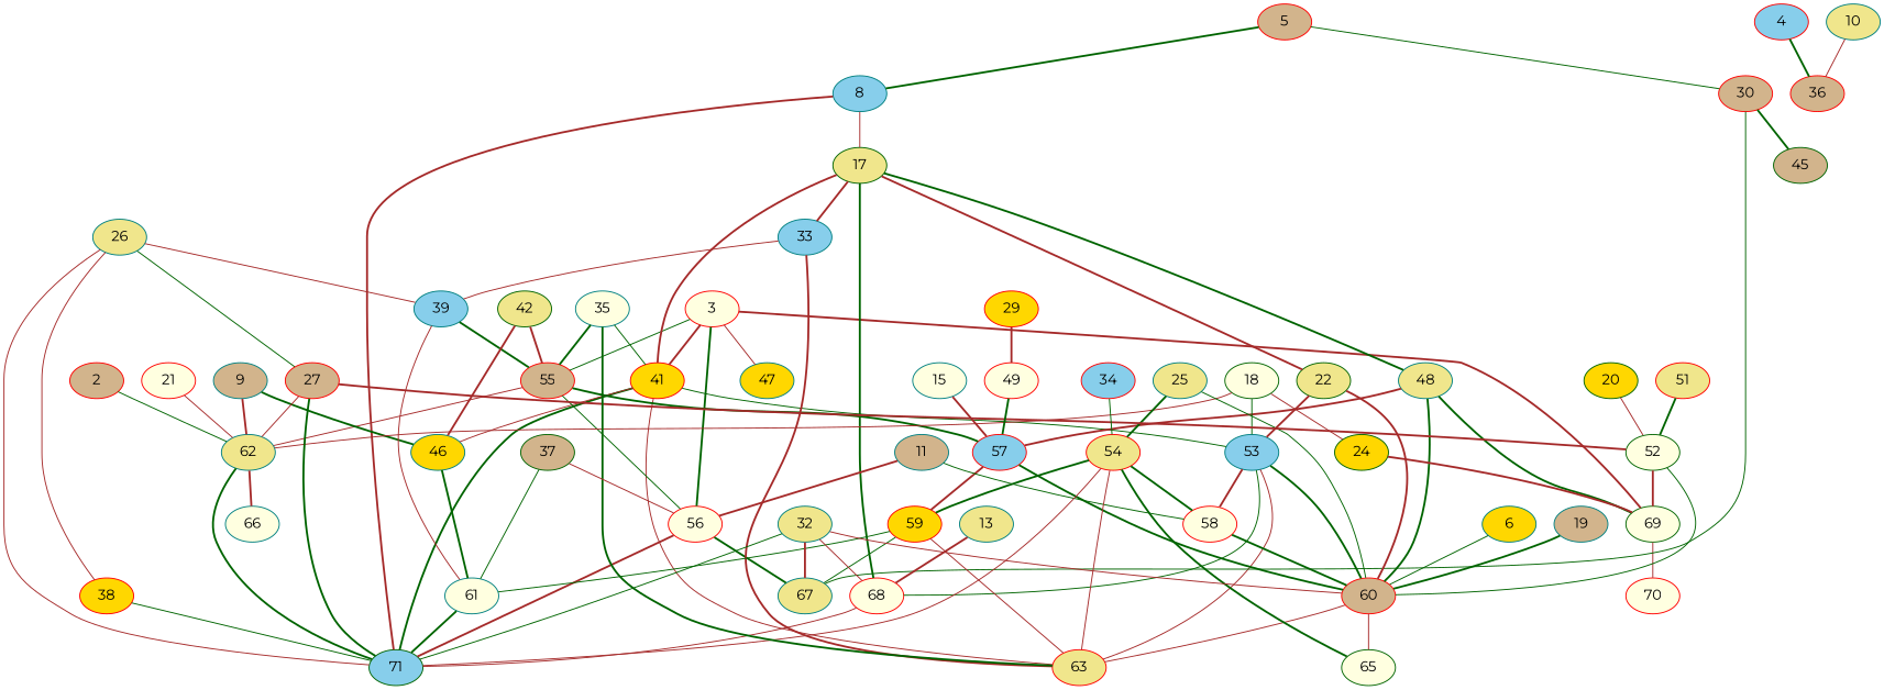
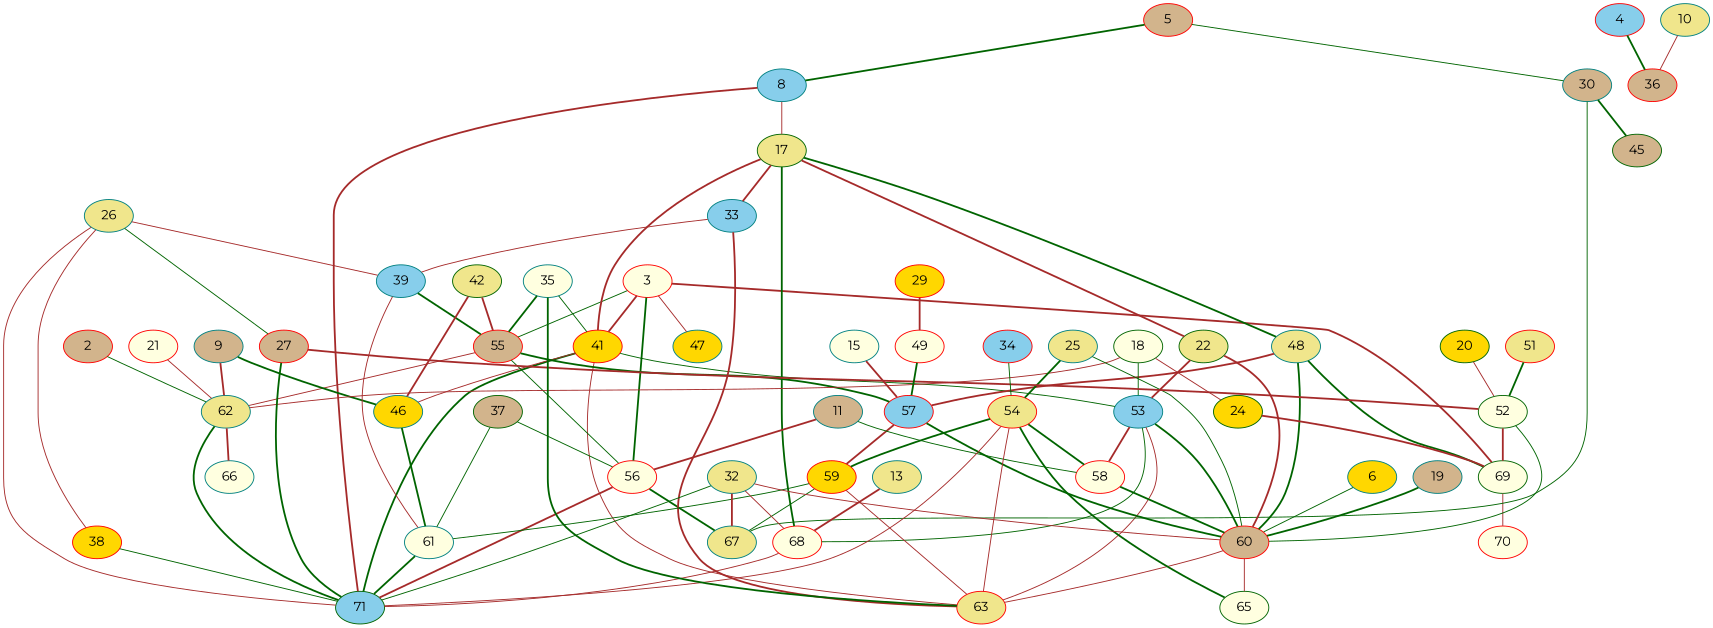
  graph {
    fontname=Montserrat
    node [color=red fillcolor=lightyellow fontname=Montserrat style=filled]
    edge [color=brown fontname=Montserrat style=bold weight=1.0]
    2 [fillcolor=tan]
    62 [color=teal fillcolor=khaki]
    66 [color=teal]
    71 [color=darkgreen fillcolor=skyblue]
    41 [fillcolor=gold]
    3
    47 [color=teal fillcolor=gold]
    55 [fillcolor=tan]
    56
    69 [color=darkgreen]
    n11 [color=teal fillcolor=gold label=46]
    53 [color=teal fillcolor=skyblue]
    63 [fillcolor=khaki]
    57 [fillcolor=skyblue]
    67 [color=teal fillcolor=khaki]
    70
    4 [fillcolor=skyblue]
    36 [fillcolor=tan]
    5 [fillcolor=tan]
    8 [color=teal fillcolor=skyblue]
-   30 [fillcolor=tan]
+   30 [color=teal fillcolor=tan]
    17 [color=darkgreen fillcolor=khaki]
    45 [color=darkgreen fillcolor=tan]
    6 [color=teal fillcolor=gold]
    60 [fillcolor=tan]
    65 [color=darkgreen]
    68
    22 [color=darkgreen fillcolor=khaki]
    33 [color=teal fillcolor=skyblue]
    48 [color=teal fillcolor=khaki]
    9 [color=teal fillcolor=tan]
    61 [color=teal]
    10 [color=teal fillcolor=khaki]
    11 [color=teal fillcolor=tan]
    58
    13 [color=teal fillcolor=khaki]
    15 [color=teal]
    59 [fillcolor=gold]
    39 [color=teal fillcolor=skyblue]
    18 [color=darkgreen]
    24 [color=darkgreen fillcolor=gold]
    19 [color=teal fillcolor=tan]
    20 [color=darkgreen fillcolor=gold]
    52 [color=darkgreen]
    21
    25 [color=teal fillcolor=khaki]
    54 [fillcolor=khaki]
    26 [color=teal fillcolor=khaki]
    27 [fillcolor=tan]
    38 [fillcolor=gold]
    29 [fillcolor=gold]
    49
    32 [color=teal fillcolor=khaki]
    34 [fillcolor=skyblue]
    35 [color=teal]
    37 [color=darkgreen fillcolor=tan]
    42 [color=darkgreen fillcolor=khaki]
    51 [fillcolor=khaki]
    2 -- 62 [color=darkgreen style=solid]
    62 -- 66
    62 -- 71 [color=darkgreen]
    41 -- 71 [color=darkgreen]
    41 -- n11 [style=solid]
    41 -- 53 [color=darkgreen style=solid]
    41 -- 63 [style=solid]
    3 -- 41
    3 -- 47 [style=solid]
    3 -- 55 [color=darkgreen style=solid]
    3 -- 56 [color=darkgreen]
    3 -- 69
    55 -- 62 [style=solid]
    55 -- 56 [color=darkgreen style=solid]
    55 -- 57 [color=darkgreen]
    56 -- 71
    56 -- 67 [color=darkgreen]
    69 -- 70 [style=solid]
    n11 -- 61 [color=darkgreen]
    53 -- 63 [style=solid weight=3.0]
    53 -- 60 [color=darkgreen]
    53 -- 68 [color=darkgreen style=solid]
    53 -- 58
    57 -- 60 [color=darkgreen]
    57 -- 59
    4 -- 36 [color=darkgreen]
    5 -- 8 [color=darkgreen]
    5 -- 30 [color=darkgreen style=solid]
    8 -- 71
    8 -- 17 [style=solid]
    30 -- 67 [color=darkgreen style=solid]
    30 -- 45 [color=darkgreen]
    17 -- 41
    17 -- 68 [color=darkgreen]
    17 -- 22
    17 -- 33
    17 -- 48 [color=darkgreen]
    6 -- 60 [color=darkgreen style=solid]
    60 -- 63 [style=solid]
    60 -- 65 [style=solid weight=2.0]
    68 -- 71 [style=solid]
    22 -- 53
    22 -- 60
    33 -- 63
    33 -- 39 [style=solid]
    48 -- 69 [color=darkgreen]
    48 -- 57
    48 -- 60 [color=darkgreen]
    9 -- 62
    9 -- n11 [color=darkgreen]
    61 -- 71 [color=darkgreen]
    10 -- 36 [style=solid]
    11 -- 56
    11 -- 58 [color=darkgreen style=solid]
    58 -- 60 [color=darkgreen]
    13 -- 68
    15 -- 57
    59 -- 63 [style=solid]
    59 -- 67 [color=darkgreen style=solid]
    59 -- 61 [color=darkgreen style=solid]
    39 -- 55 [color=darkgreen]
    39 -- 61 [style=solid]
    18 -- 62 [style=solid]
    18 -- 53 [color=darkgreen style=solid]
    18 -- 24 [style=solid]
    24 -- 69
    19 -- 60 [color=darkgreen]
    20 -- 52 [style=solid]
    52 -- 69
    52 -- 60 [color=darkgreen style=solid]
    21 -- 62 [style=solid]
    25 -- 60 [color=darkgreen style=solid]
    25 -- 54 [color=darkgreen]
    54 -- 71 [style=solid]
    54 -- 63 [style=solid]
    54 -- 65 [color=darkgreen]
    54 -- 58 [color=darkgreen weight=2.0]
    54 -- 59 [color=darkgreen]
    26 -- 71 [style=solid]
    26 -- 39 [style=solid]
    26 -- 27 [color=darkgreen style=solid]
    26 -- 38 [style=solid]
-   27 -- 62 [style=solid]
    27 -- 71 [color=darkgreen]
    27 -- 52
    38 -- 71 [color=darkgreen style=solid]
    29 -- 49
    49 -- 57 [color=darkgreen]
    32 -- 71 [color=darkgreen style=solid]
    32 -- 67
    32 -- 60 [style=solid]
    32 -- 68 [style=solid]
    34 -- 54 [color=darkgreen style=solid]
    35 -- 41 [color=darkgreen style=solid weight=2.0]
    35 -- 55 [color=darkgreen]
    35 -- 63 [color=darkgreen]
-   37 -- 56 [style=solid]
+   37 -- 56 [color=darkgreen style=solid]
    37 -- 61 [color=darkgreen style=solid]
    42 -- 55
    42 -- n11
    51 -- 52 [color=darkgreen]
  }
